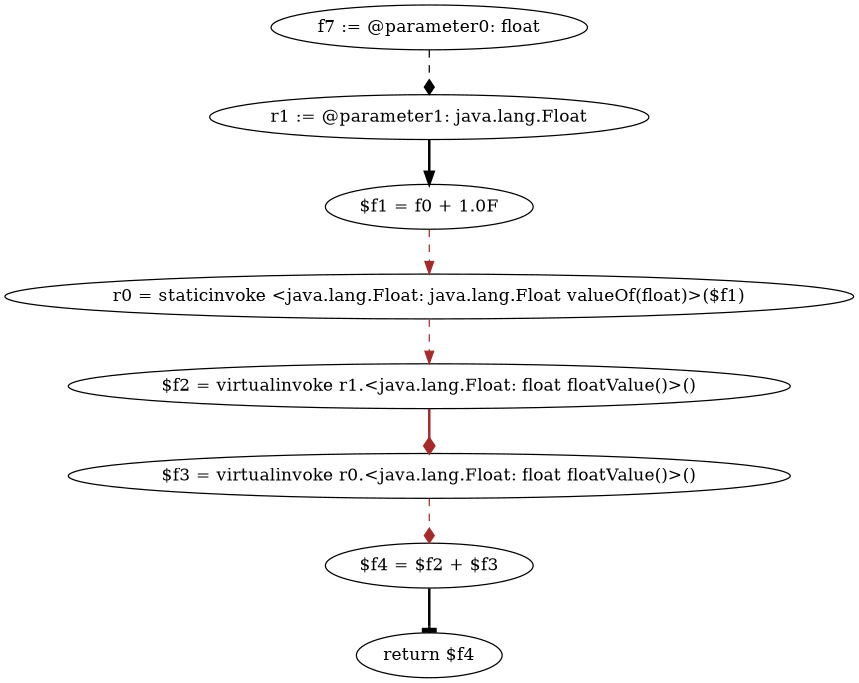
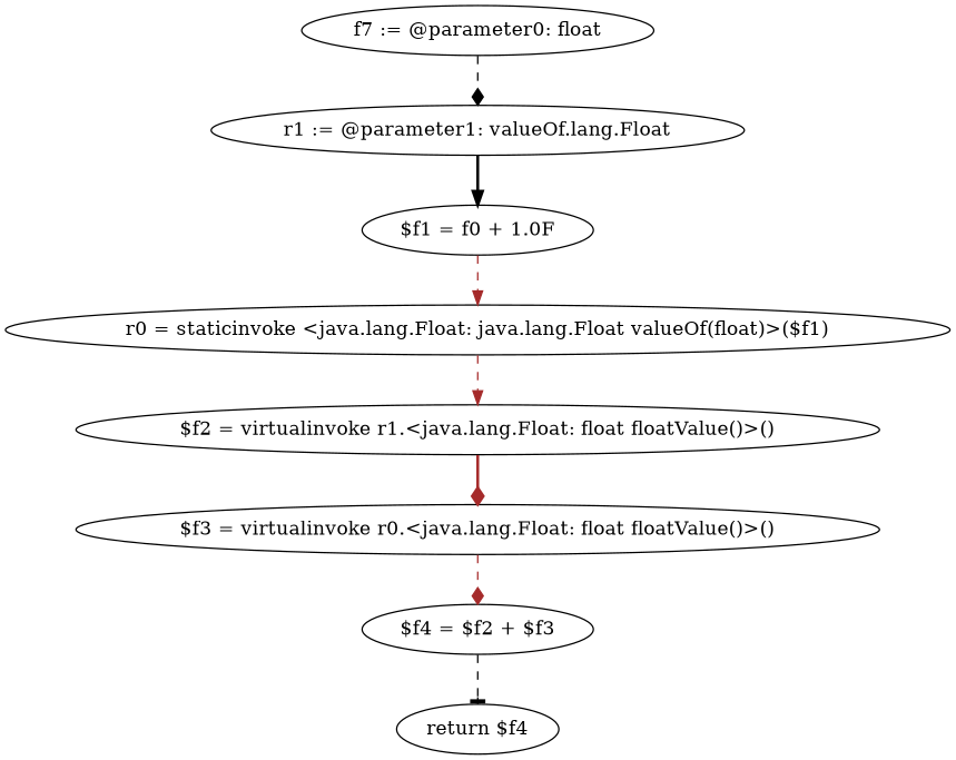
  digraph {
    edge [arrowhead=diamond color=brown style=dashed]
    n1 [label="f7 := @parameter0: float"]
-   "r1 := @parameter1: java.lang.Float"
+   "r1 := @parameter1: java.lang.Float" [label="r1 := @parameter1: valueOf.lang.Float"]
    "$f1 = f0 + 1.0F"
    "r0 = staticinvoke <java.lang.Float: java.lang.Float valueOf(float)>($f1)"
    "$f2 = virtualinvoke r1.<java.lang.Float: float floatValue()>()"
    "$f3 = virtualinvoke r0.<java.lang.Float: float floatValue()>()"
    "$f4 = $f2 + $f3"
    "return $f4"
    n1 -> "r1 := @parameter1: java.lang.Float" [color=black]
    "r1 := @parameter1: java.lang.Float" -> "$f1 = f0 + 1.0F" [arrowhead=normal color=black style=bold]
    "$f1 = f0 + 1.0F" -> "r0 = staticinvoke <java.lang.Float: java.lang.Float valueOf(float)>($f1)" [arrowhead=normal]
    "r0 = staticinvoke <java.lang.Float: java.lang.Float valueOf(float)>($f1)" -> "$f2 = virtualinvoke r1.<java.lang.Float: float floatValue()>()" [arrowhead=normal]
    "$f2 = virtualinvoke r1.<java.lang.Float: float floatValue()>()" -> "$f3 = virtualinvoke r0.<java.lang.Float: float floatValue()>()" [style=bold]
    "$f3 = virtualinvoke r0.<java.lang.Float: float floatValue()>()" -> "$f4 = $f2 + $f3"
-   "$f4 = $f2 + $f3" -> "return $f4" [arrowhead=tee color=black style=bold]
+   "$f4 = $f2 + $f3" -> "return $f4" [arrowhead=tee color=black]
  }
